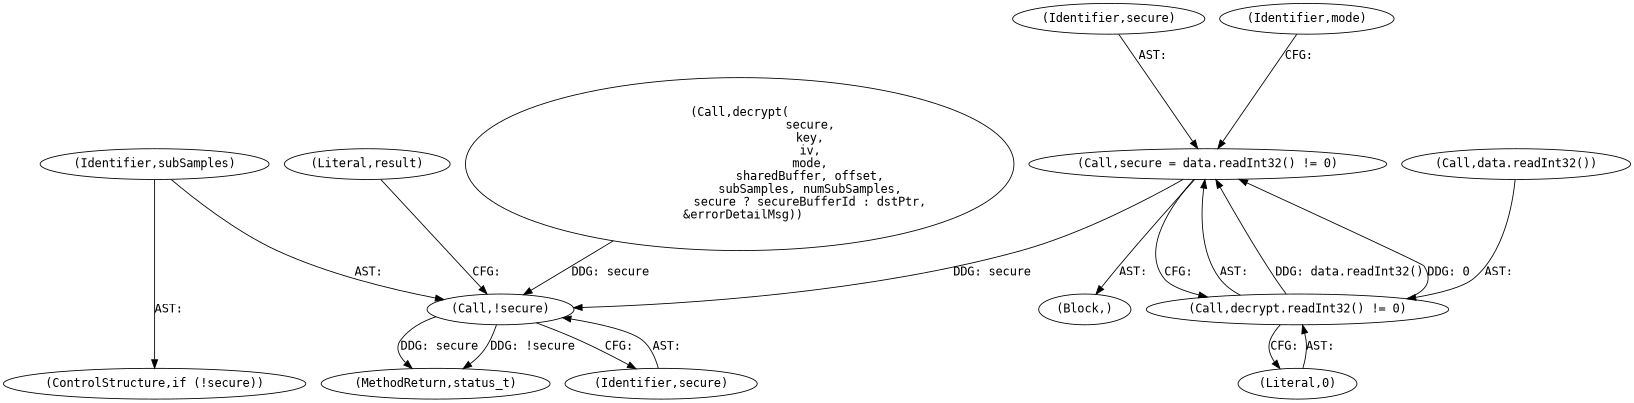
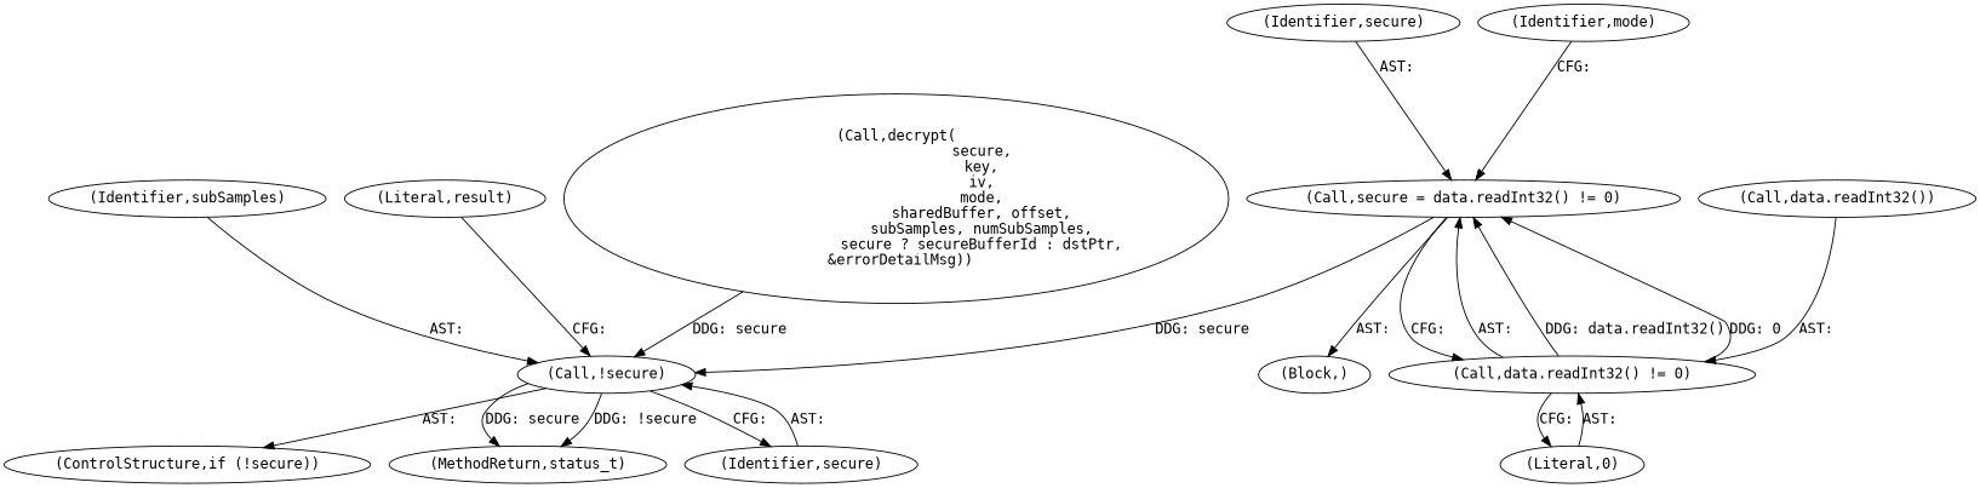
  digraph {
    fontname="DejaVu Sans Mono"
    node [fontname="DejaVu Sans Mono"]
    edge [fontname="DejaVu Sans Mono"]
    n1 [label="(Call,secure = data.readInt32() != 0)"]
-   n2 [label="(Call,decrypt.readInt32() != 0)"]
+   n2 [label="(Call,data.readInt32() != 0)"]
    n3 [label="(Call,!secure)"]
    n4 [label="(Block,)"]
    n5 [label="(Literal,0)"]
    n6 [label="(MethodReturn,status_t)"]
    n7 [label="(ControlStructure,if (!secure))"]
    n8 [label="(Identifier,secure)"]
    n9 [label="(Identifier,subSamples)"]
    n10 [label="(Identifier,secure)"]
    n11 [label="(Call,decrypt(\n                    secure,\n                    key,\n                    iv,\n                    mode,\n                    sharedBuffer, offset,\n                    subSamples, numSubSamples,\n                    secure ? secureBufferId : dstPtr,\n &errorDetailMsg))"]
    n12 [label="(Identifier,mode)"]
    n13 [label="(Literal,result)"]
    n14 [label="(Call,data.readInt32())"]
    n1 -> n2 [label="CFG: "]
    n1 -> n3 [label="DDG: secure"]
    n1 -> n4 [label="AST: "]
    n2 -> n1 [label="AST: "]
    n2 -> n1 [label="DDG: data.readInt32()"]
    n2 -> n1 [label="DDG: 0"]
    n2 -> n5 [label="CFG: "]
    n3 -> n6 [label="DDG: !secure"]
    n3 -> n6 [label="DDG: secure"]
-   n9 -> n7 [label="AST: "]
+   n3 -> n7 [label="AST: "]
    n3 -> n8 [label="CFG: "]
    n5 -> n2 [label="AST: "]
    n8 -> n3 [label="AST: "]
    n9 -> n3 [label="AST: "]
    n10 -> n1 [label="AST: "]
    n11 -> n3 [label="DDG: secure"]
    n12 -> n1 [label="CFG: "]
    n13 -> n3 [label="CFG: "]
    n14 -> n2 [label="AST: "]
  }
